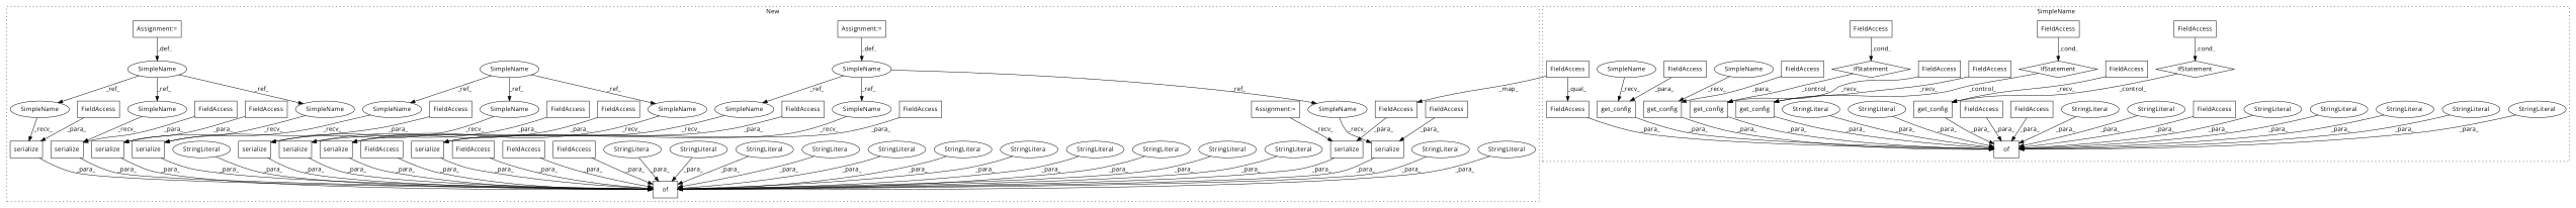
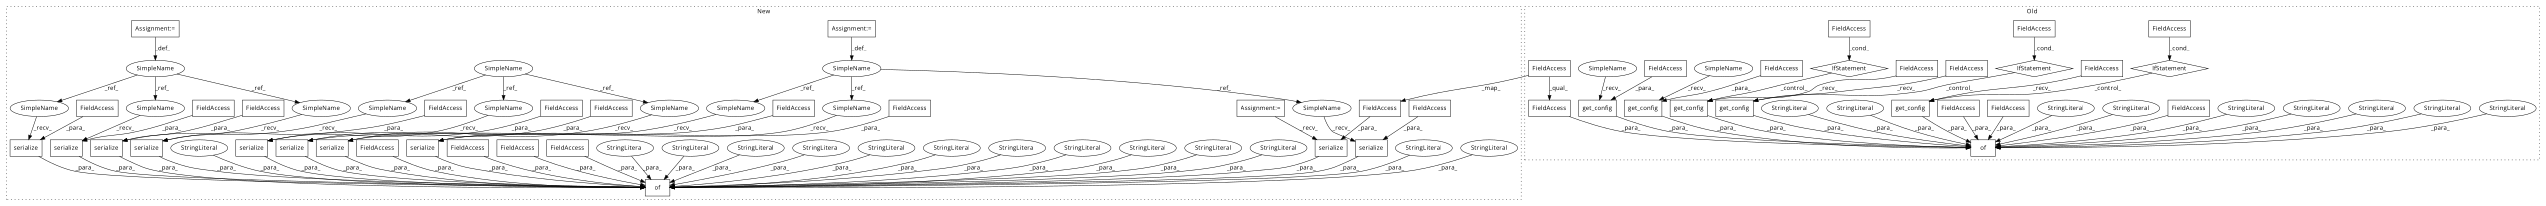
  digraph {
    fontname="Open Sans"
    node [a=22 l=12 s=30246 shape=box fontname="Open Sans"]
    edge [fontname="Open Sans"]
    n1 [a=32 l="3,1" label=of s="30039,30608"]
    n2 [a=45 l=15 label=StringLiteral s=30477 shape=ellipse]
    n3 [a=45 label=StringLiteral s=30113 shape=ellipse]
    n4 [a=45 l=18 label=StringLiteral s=30271 shape=ellipse]
    n5 [a=45 label=StringLiteral s=30233 shape=ellipse]
    n6 [a=45 l=15 label=StringLiteral s=30321 shape=ellipse]
    n7 [l=14 label=FieldAccess s=30567]
    n8 [a=45 l=6 label=StringLiteral s=30071 shape=ellipse]
    n9 [a=32 label=get_config s=30456]
    n10 [l=18 label=FieldAccess s=30416]
    n11 [a=25 l=3 label=IfStatement s=30434 shape=diamond]
    n12 [a=45 l=15 label=StringLiteral s=30399 shape=ellipse]
    n13 [l=24 label=FieldAccess]
    n14 [l=30 label=FieldAccess s=30290]
    n15 [l=14 label=FieldAccess s=30594]
    n16 [l=18 label=FieldAccess s=30437]
    n17 [a=45 label=StringLiteral s=30042 shape=ellipse]
    n18 [a=45 l=11 label=StringLiteral s=30582 shape=ellipse]
    n19 [a=32 l="11,1" label=get_config s="30091,30111"]
    n20 [l=15 label=FieldAccess]
    n21 [a=32 label=get_config s=30378]
    n22 [l=18 label=FieldAccess s=30338]
    n23 [l=18 label=FieldAccess s=30359]
    n24 [l=9 label=FieldAccess s=30102]
    n25 [a=32 l="11,1" label=get_config s="30199,30231"]
    n26 [l=21 label=FieldAccess s=30210]
    n27 [a=25 l=3 label=IfStatement s=30356 shape=diamond]
    n28 [a=32 label=get_config s=30534]
    n29 [l=18 label=FieldAccess s=30515]
    n30 [l=18 label=FieldAccess s=30494]
    n31 [a=25 l=3 label=IfStatement s=30512 shape=diamond]
    n32 [a=42 label=SimpleName s=30186 shape=ellipse]
    n33 [a=42 label=SimpleName s=30078 shape=ellipse]
    n34 [a=32 l="10,1" label=serialize s="33304,33335"]
    n35 [l=21 label=FieldAccess s=33314]
    n36 [a=32 l="3,1" label=of s="32957,33837"]
    n37 [a=45 l=20 label=StringLiteral s=33378 shape=ellipse]
    n38 [a=45 l=23 label=StringLiteral s=33197 shape=ellipse]
    n39 [a=32 l="10,1" label=serialize s="33162,33195"]
    n40 [l=23 label=FieldAccess s=33172]
    n41 [a=32 l="10,1" label=serialize s="33740,33770"]
    n42 [l=20 label=FieldAccess s=33750]
    n43 [a=7 l=11 label="Assignment:=" s=32901]
    n44 [a=42 l=11 label=SimpleName s=32901 shape=ellipse]
    n45 [a=32 l="10,1" label=serialize s="33673,33708"]
    n46 [l=25 label=FieldAccess s=33683]
    n47 [a=32 l="10,1" label=serialize s="33479,33510"]
    n48 [a=45 l=10 label=StringLiteral s=33103 shape=ellipse]
    n49 [l=21 label=FieldAccess s=33489]
    n50 [a=45 l=9 label=StringLiteral s=33772 shape=ellipse]
    n51 [a=45 label=StringLiteral s=32979 shape=ellipse]
    n52 [a=45 l=20 label=StringLiteral s=33128 shape=ellipse]
    n53 [a=45 l=7 label=StringLiteral s=32960 shape=ellipse]
    n54 [a=45 l=23 label=StringLiteral s=33442 shape=ellipse]
    n55 [a=45 l=19 label=StringLiteral s=33795 shape=ellipse]
    n56 [a=45 l=17 label=StringLiteral s=33710 shape=ellipse]
    n57 [a=45 l=22 label=StringLiteral s=33031 shape=ellipse]
    n58 [a=45 l=22 label=StringLiteral s=33638 shape=ellipse]
    n59 [a=45 l=18 label=StringLiteral s=33272 shape=ellipse]
    n60 [a=32 l="10,1" label=serialize s="33234,33270"]
    n61 [l=13 label=FieldAccess s=33114]
    n62 [a=32 l="10,1" label=serialize s="33004,33029"]
    n63 [l=22 label=FieldAccess s=33815]
    n64 [l=26 label=FieldAccess s=33244]
    n65 [a=7 l=11 label="Assignment:=" s=32880]
    n66 [a=32 l="10,1" label=serialize s="33412,33440"]
    n67 [l=18 label=FieldAccess s=33422]
    n68 [a=32 l="10,1" label=serialize s="33544,33570"]
    n69 [label=FieldAccess s=33782]
    n70 [a=32 l="10,1" label=serialize s="33604,33636"]
    n71 [l=22 label=FieldAccess s=33614]
    n72 [l=16 label=FieldAccess s=33554]
    n73 [l=21 label=FieldAccess s=33356]
    n74 [a=42 label=SimpleName s=32836 shape=ellipse]
    n75 [a=7 label="Assignment:=" s=32836]
    n76 [a=45 l=18 label=StringLiteral s=33337 shape=ellipse]
    n77 [l=15 label=FieldAccess s=33014]
    n78 [a=42 label=SimpleName s=32858 shape=ellipse]
    n79 [a=42 l=11 label=SimpleName s=33592 shape=ellipse]
    n80 [a=42 l=11 label=SimpleName s=33728 shape=ellipse]
    n81 [a=42 l=11 label=SimpleName s=33661 shape=ellipse]
    n82 [a=42 label=SimpleName s=33291 shape=ellipse]
    n83 [a=42 label=SimpleName s=33221 shape=ellipse]
    n84 [a=42 label=SimpleName s=33149 shape=ellipse]
    n85 [a=42 label=SimpleName s=33466 shape=ellipse]
    n86 [a=42 label=SimpleName s=33531 shape=ellipse]
    n87 [a=42 label=SimpleName s=33399 shape=ellipse]
    subgraph cluster_1 {
-     label=SimpleName
+     label=Old
      style=dotted
      n1
      n2
      n3
      n4
      n5
      n6
      n7
      n8
      n9
      n10
      n11
      n12
      n13
      n14
      n15
      n16
      n17
      n18
      n19
      n20
      n21
      n22
      n23
      n24
      n25
      n26
      n27
      n28
      n29
      n30
      n31
      n32
      n33
    }
    subgraph cluster_2 {
      label=New
      style=dotted
      n34
      n35
      n36
      n37
      n38
      n39
      n40
      n41
      n42
      n43
      n44
      n45
      n46
      n47
      n48
      n49
      n50
      n51
      n52
      n53
      n54
      n55
      n56
      n57
      n58
      n59
      n60
      n61
      n62
      n63
      n64
      n65
      n66
      n67
      n68
      n69
      n70
      n71
      n72
      n73
      n74
      n75
      n76
      n77
      n78
      n79
      n80
      n81
      n82
      n83
      n84
      n85
      n86
      n87
    }
    n2 -> n1 [label=_para_]
    n3 -> n1 [label=_para_]
    n4 -> n1 [label=_para_]
    n5 -> n1 [label=_para_]
    n6 -> n1 [label=_para_]
    n7 -> n1 [label=_para_]
    n8 -> n1 [label=_para_]
    n9 -> n1 [label=_para_]
    n10 -> n11 [label=_cond_]
    n11 -> n9 [label=_control_]
    n12 -> n1 [label=_para_]
    n13 -> n1 [label=_para_]
    n14 -> n1 [label=_para_]
    n15 -> n1 [label=_para_]
    n16 -> n9 [label=_recv_]
    n17 -> n1 [label=_para_]
    n18 -> n1 [label=_para_]
    n19 -> n1 [label=_para_]
    n20 -> n13 [label=_qual_]
    n20 -> n77 [label=_map_]
    n21 -> n1 [label=_para_]
    n22 -> n27 [label=_cond_]
    n23 -> n21 [label=_recv_]
    n24 -> n19 [label=_para_]
    n25 -> n1 [label=_para_]
    n26 -> n25 [label=_para_]
    n27 -> n21 [label=_control_]
    n28 -> n1 [label=_para_]
    n29 -> n28 [label=_recv_]
    n30 -> n31 [label=_cond_]
    n31 -> n28 [label=_control_]
    n32 -> n25 [label=_recv_]
    n33 -> n19 [label=_recv_]
    n34 -> n36 [label=_para_]
    n35 -> n34 [label=_para_]
    n37 -> n36 [label=_para_]
    n38 -> n36 [label=_para_]
    n39 -> n36 [label=_para_]
    n40 -> n39 [label=_para_]
    n41 -> n36 [label=_para_]
    n42 -> n41 [label=_para_]
    n43 -> n44 [label=_def_]
    n44 -> n79 [label=_ref_]
    n44 -> n80 [label=_ref_]
    n44 -> n81 [label=_ref_]
    n45 -> n36 [label=_para_]
    n46 -> n45 [label=_para_]
    n47 -> n36 [label=_para_]
    n48 -> n36 [label=_para_]
    n49 -> n47 [label=_para_]
    n50 -> n36 [label=_para_]
    n51 -> n36 [label=_para_]
    n52 -> n36 [label=_para_]
    n53 -> n36 [label=_para_]
    n54 -> n36 [label=_para_]
    n55 -> n36 [label=_para_]
    n56 -> n36 [label=_para_]
    n57 -> n36 [label=_para_]
    n58 -> n36 [label=_para_]
    n59 -> n36 [label=_para_]
    n60 -> n36 [label=_para_]
    n61 -> n36 [label=_para_]
    n62 -> n36 [label=_para_]
    n63 -> n36 [label=_para_]
    n64 -> n60 [label=_para_]
    n65 -> n62 [label=_recv_]
    n66 -> n36 [label=_para_]
    n67 -> n66 [label=_para_]
    n68 -> n36 [label=_para_]
    n69 -> n36 [label=_para_]
    n70 -> n36 [label=_para_]
    n71 -> n70 [label=_para_]
    n72 -> n68 [label=_para_]
    n73 -> n36 [label=_para_]
    n74 -> n85 [label=_ref_]
    n74 -> n86 [label=_ref_]
    n74 -> n87 [label=_ref_]
    n75 -> n74 [label=_def_]
    n76 -> n36 [label=_para_]
    n77 -> n62 [label=_para_]
    n78 -> n82 [label=_ref_]
    n78 -> n83 [label=_ref_]
    n78 -> n84 [label=_ref_]
    n79 -> n70 [label=_recv_]
    n80 -> n41 [label=_recv_]
    n81 -> n45 [label=_recv_]
    n82 -> n34 [label=_recv_]
    n83 -> n60 [label=_recv_]
    n84 -> n39 [label=_recv_]
    n85 -> n47 [label=_recv_]
    n86 -> n68 [label=_recv_]
    n87 -> n66 [label=_recv_]
  }
